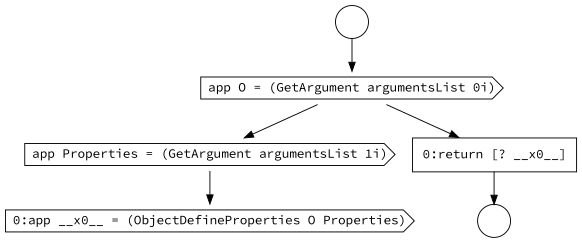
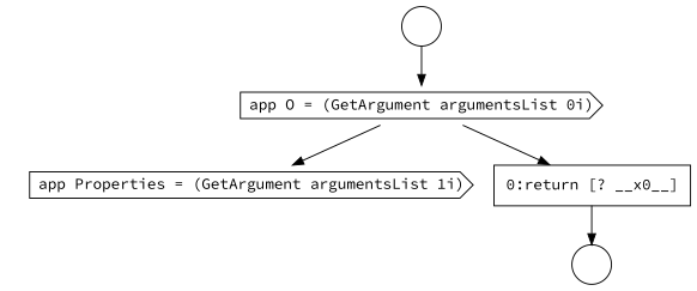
  digraph {
    fontname="Source Code Pro"
    node [color=black fillcolor=white fontname="Source Code Pro" shape=cds style=filled]
    edge [color=black fontname="Source Code Pro"]
    n1 [label=<<font color="black">app Properties = (GetArgument argumentsList 1i)</font>>]
-   n2 [label=<<font color="black">0:app __x0__ = (ObjectDefineProperties O Properties)</font>>]
    n3 [label=" " shape=circle]
    n4 [label=<<font color="black">     <table border="0" cellborder="1" cellspacing="0" cellpadding="10">       <tr><td align="left">0:return [? __x0__]</td></tr>     </table>   </font>> margin=0 shape=none]
    n5 [label=<<font color="black">app O = (GetArgument argumentsList 0i)</font>>]
    n6 [label=" " shape=circle]
-   n1 -> n2
    n4 -> n3
    n5 -> n1
    n5 -> n4
    n6 -> n5
  }
